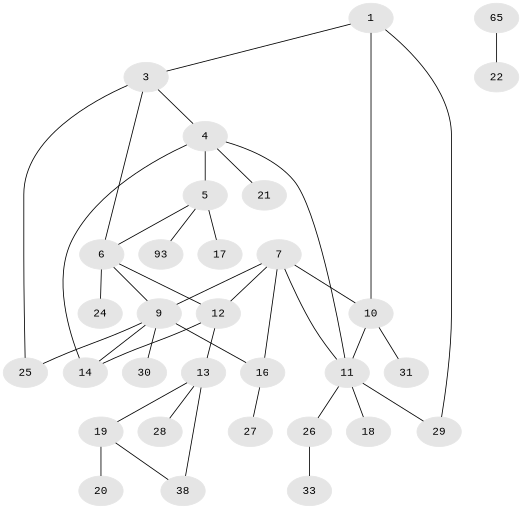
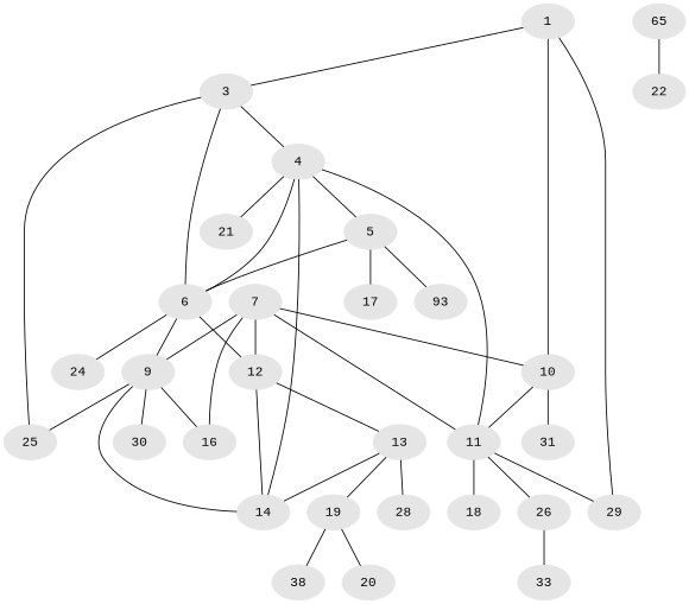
  graph {
    fontname="Liberation Mono"
    node [color=gray90 fontname="Liberation Mono" style=filled]
    edge [fontname="Liberation Mono" weight=1.0]
    1
    3
    10
    29
    4
    6
    25
    11
    31
    n10 [label=65]
    22
    14
    5
    21
    9
    12
    24
    17
    n19 [label=93]
    18
    26
    16
    30
    13
    7
-   27
    33
    19
    28
    20
    n31 [label=38]
    1 -- 3
    1 -- 10
    1 -- 29
    3 -- 4
    3 -- 6
    3 -- 25
    10 -- 11
    10 -- 31
+   4 -- 6
    4 -- 11
    4 -- 14
    4 -- 5
    4 -- 21
    6 -- 9
    6 -- 12 [weight=2.0]
    6 -- 24
    11 -- 29
    11 -- 18 [weight=4.0]
    11 -- 26
    n10 -- 22
    5 -- 6
    5 -- 17 [weight=3.0]
    5 -- n19
    9 -- 25
    9 -- 14
    9 -- 16
    9 -- 30
    12 -- 14
    12 -- 13
    26 -- 33
-   16 -- 27
-   13 -- n31
+   13 -- 14
    13 -- 19
    13 -- 28 [weight=2.0]
    7 -- 10
    7 -- 11
    7 -- 9 [weight=2.0]
    7 -- 12
    7 -- 16
    19 -- 20
    19 -- n31
  }
